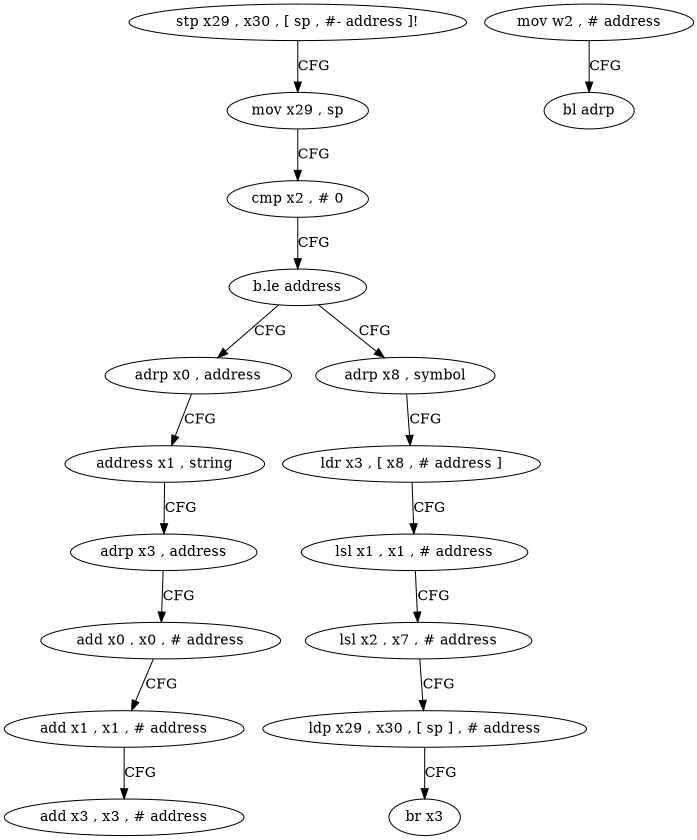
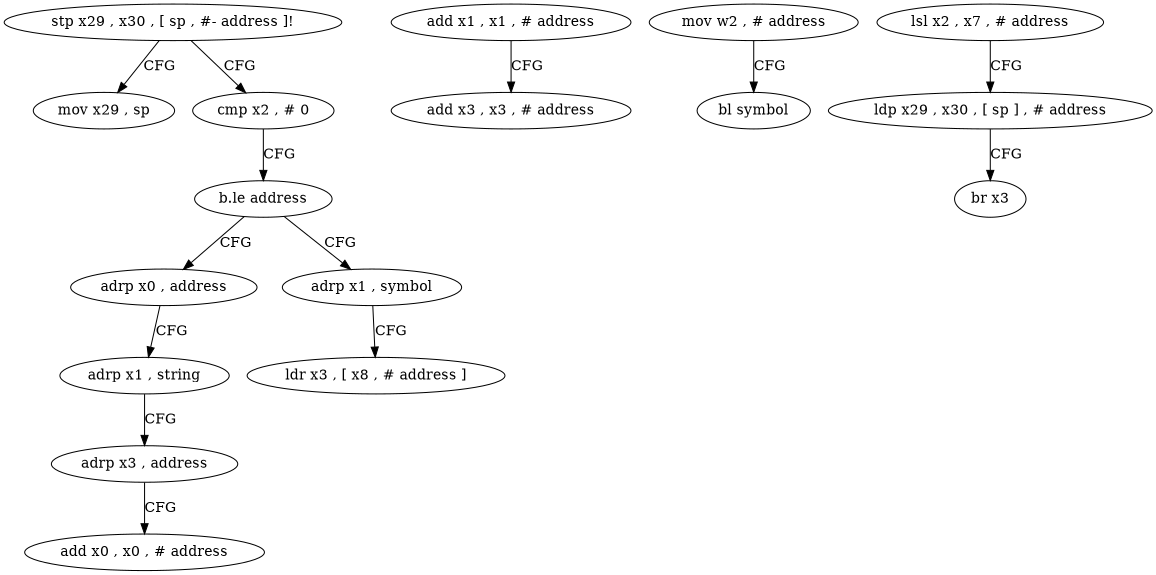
  digraph {
    n1 [label="stp x29 , x30 , [ sp , #- address ]!"]
    n2 [label="mov x29 , sp"]
    n3 [label="cmp x2 , # 0"]
    n4 [label="b.le address"]
    n5 [label="adrp x0 , address"]
-   n6 [label="adrp x8 , symbol"]
-   n7 [label="address x1 , string"]
+   n6 [label="adrp x1 , symbol"]
+   n7 [label="adrp x1 , string"]
    n8 [label="ldr x3 , [ x8 , # address ]"]
    n9 [label="adrp x3 , address"]
-   n10 [label="lsl x1 , x1 , # address"]
    n11 [label="add x0 , x0 , # address"]
    n12 [label="add x1 , x1 , # address"]
    n13 [label="add x3 , x3 , # address"]
    n14 [label="mov w2 , # address"]
-   n15 [label="bl adrp"]
+   n15 [label="bl symbol"]
    n16 [label="lsl x2 , x7 , # address"]
    n17 [label="br x3"]
    n18 [label="ldp x29 , x30 , [ sp ] , # address"]
    n1 -> n2 [label=CFG]
-   n2 -> n3 [label=CFG]
+   n1 -> n3 [label=CFG]
    n3 -> n4 [label=CFG]
    n4 -> n5 [label=CFG]
    n4 -> n6 [label=CFG]
    n5 -> n7 [label=CFG]
    n6 -> n8 [label=CFG]
    n7 -> n9 [label=CFG]
-   n8 -> n10 [label=CFG]
    n9 -> n11 [label=CFG]
-   n10 -> n16 [label=CFG]
-   n11 -> n12 [label=CFG]
    n12 -> n13 [label=CFG]
    n14 -> n15 [label=CFG]
    n16 -> n18 [label=CFG]
    n18 -> n17 [label=CFG]
  }
